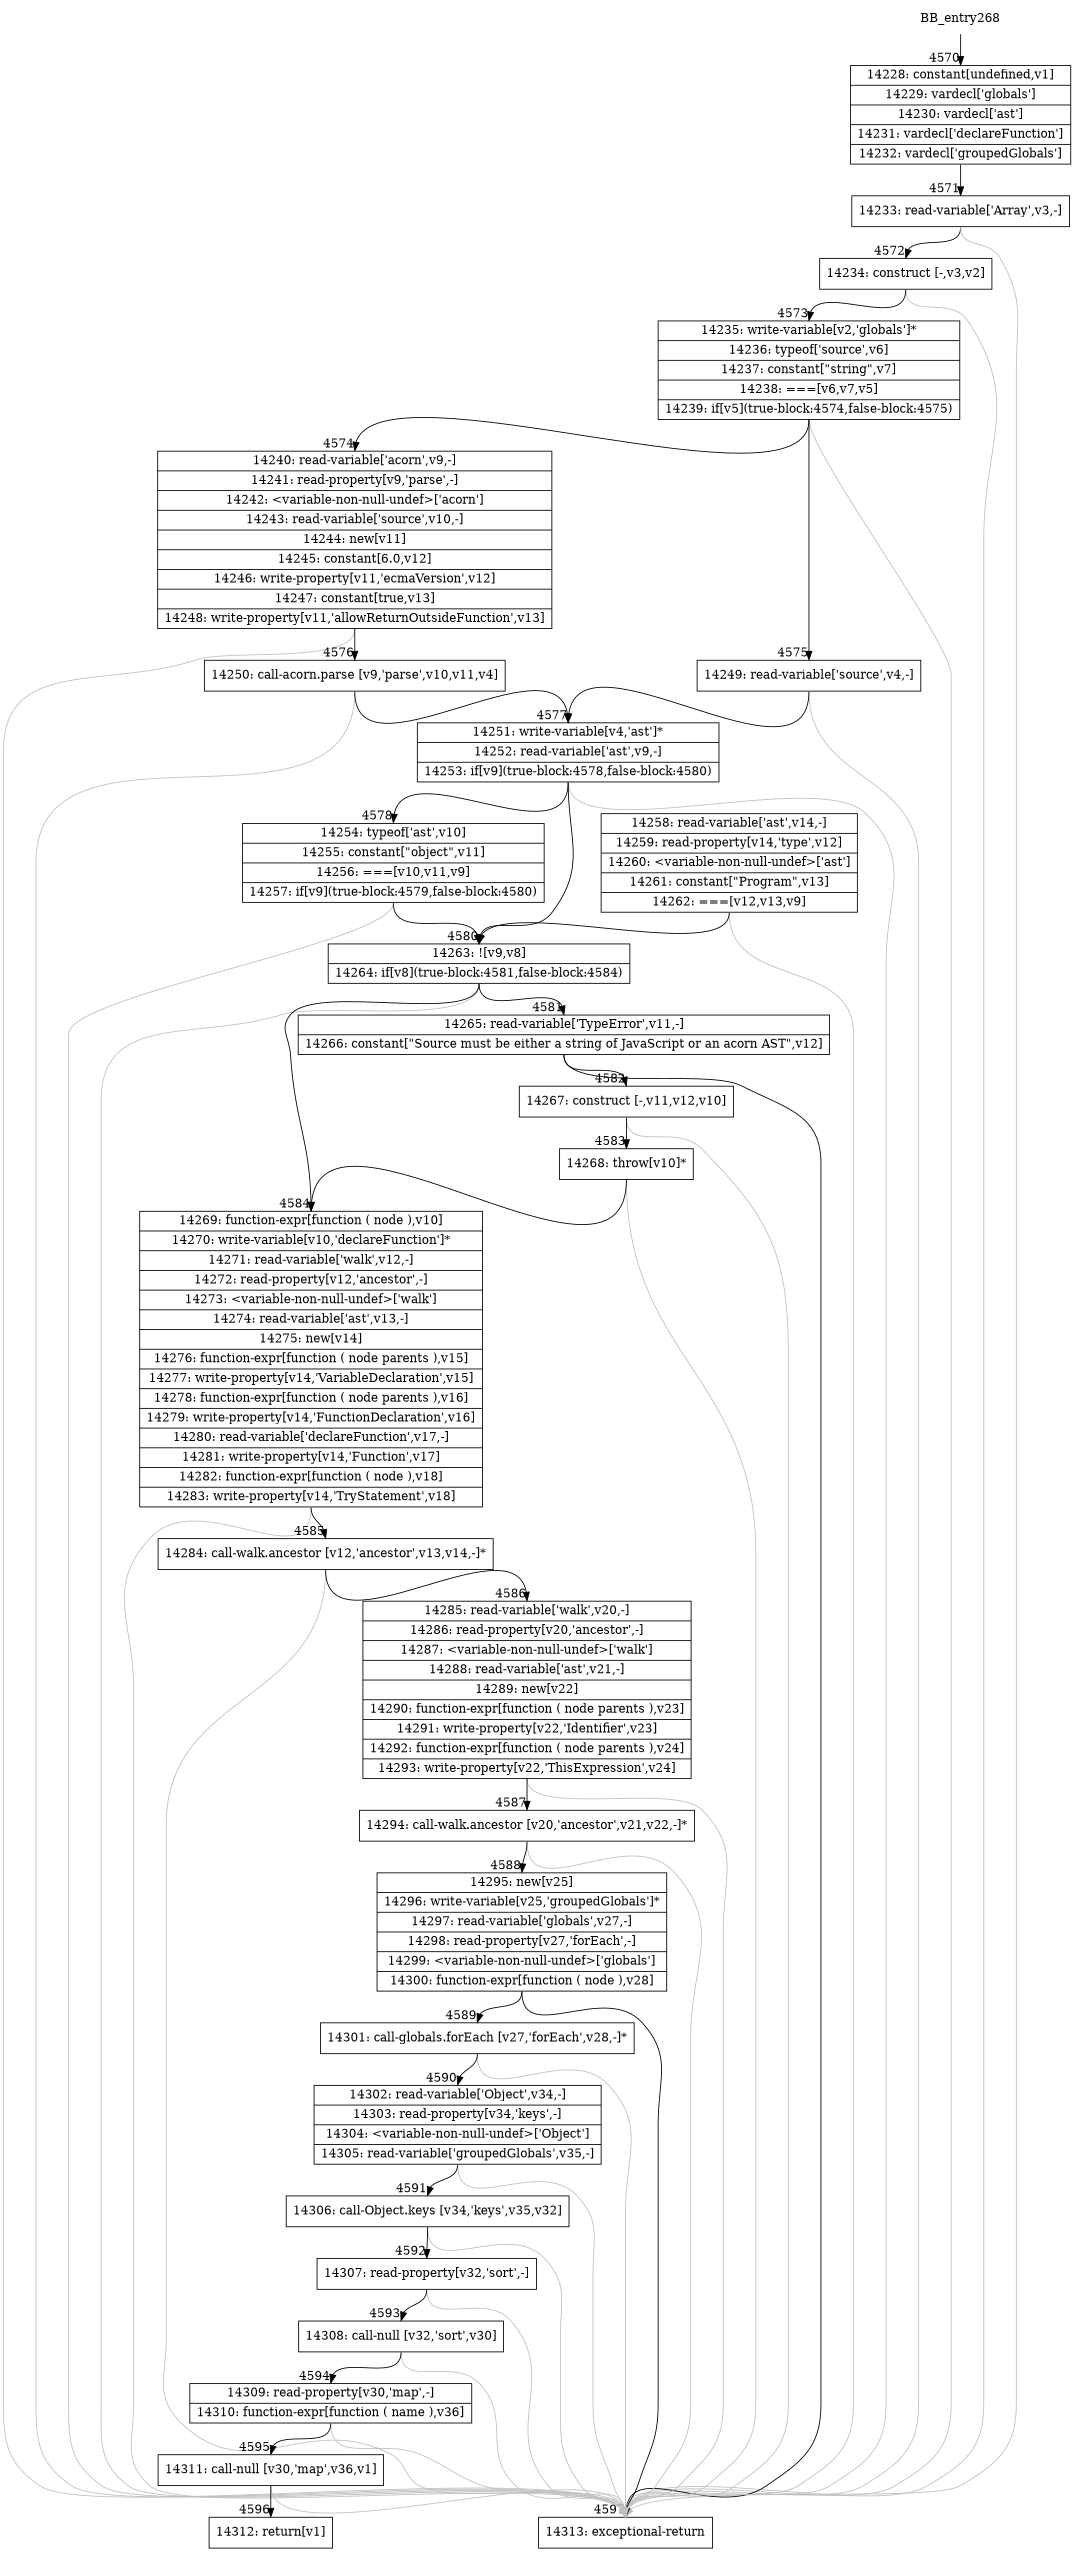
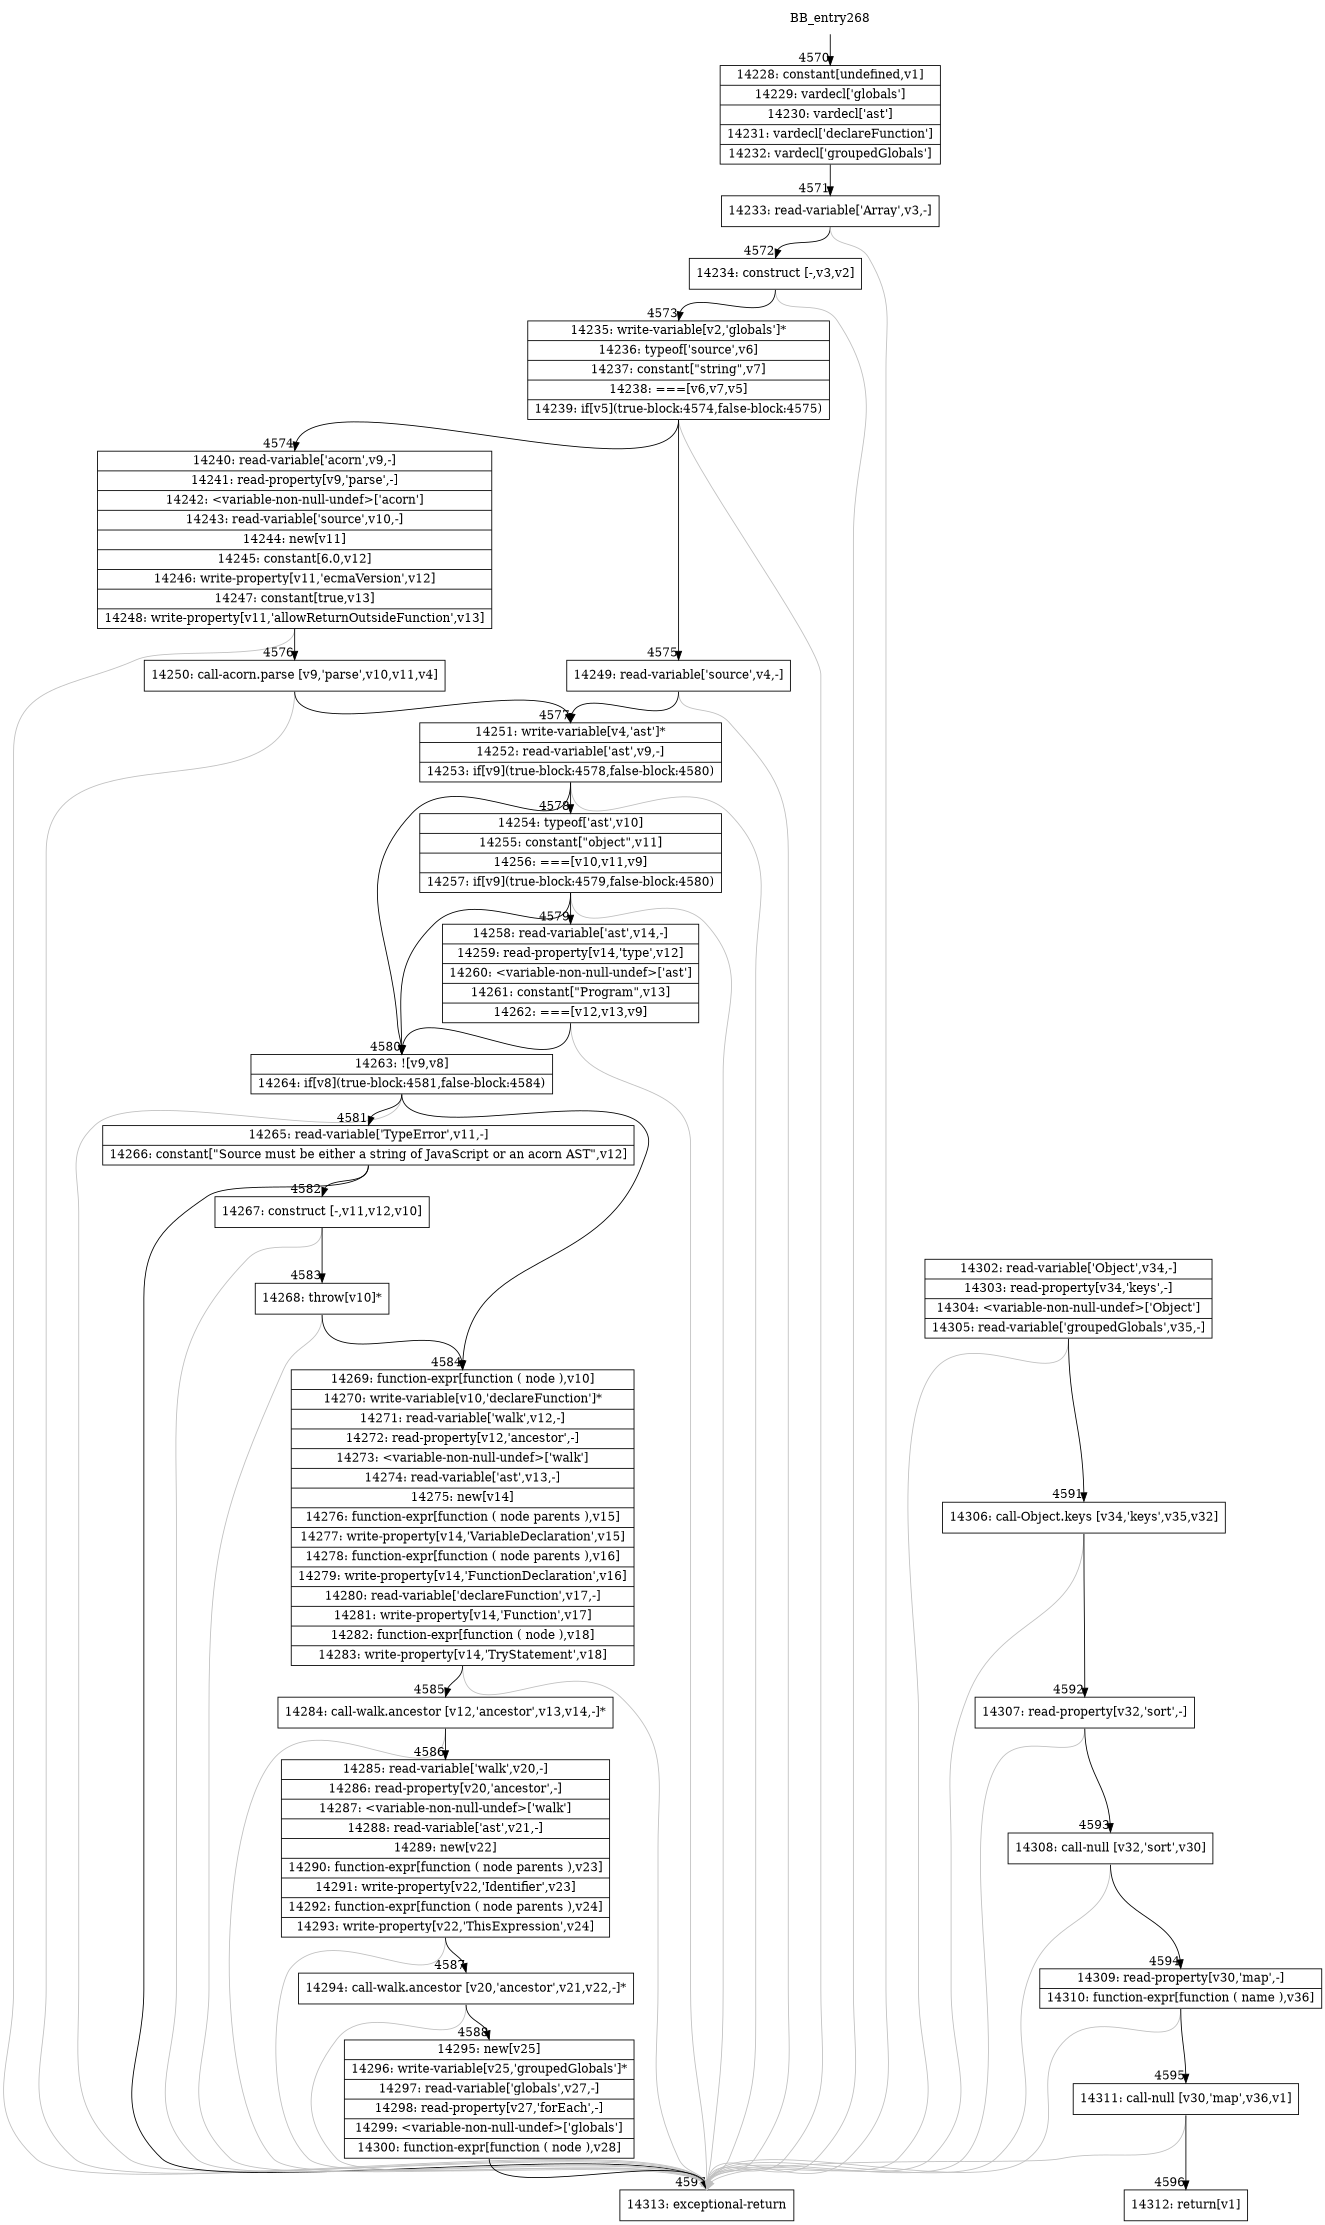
  digraph {
    rankdir=TD
    node [shape=record]
    edge [headport=n tailport=s]
    n1 [label=BB_entry268 shape=none]
    n2 [label="{14228: constant[undefined,v1]|14229: vardecl['globals']|14230: vardecl['ast']|14231: vardecl['declareFunction']|14232: vardecl['groupedGlobals']}"]
    n3 [label="{14233: read-variable['Array',v3,-]}"]
    n4 [label="{14234: construct [-,v3,v2]}"]
    n5 [label="{14313: exceptional-return}"]
    n6 [label="{14235: write-variable[v2,'globals']*|14236: typeof['source',v6]|14237: constant[\"string\",v7]|14238: ===[v6,v7,v5]|14239: if[v5](true-block:4574,false-block:4575)}"]
    n7 [label="{14240: read-variable['acorn',v9,-]|14241: read-property[v9,'parse',-]|14242: \<variable-non-null-undef\>['acorn']|14243: read-variable['source',v10,-]|14244: new[v11]|14245: constant[6.0,v12]|14246: write-property[v11,'ecmaVersion',v12]|14247: constant[true,v13]|14248: write-property[v11,'allowReturnOutsideFunction',v13]}"]
    n8 [label="{14249: read-variable['source',v4,-]}"]
    n9 [label="{14250: call-acorn.parse [v9,'parse',v10,v11,v4]}"]
    n10 [label="{14251: write-variable[v4,'ast']*|14252: read-variable['ast',v9,-]|14253: if[v9](true-block:4578,false-block:4580)}"]
    n11 [label="{14263: ![v9,v8]|14264: if[v8](true-block:4581,false-block:4584)}"]
    n12 [label="{14254: typeof['ast',v10]|14255: constant[\"object\",v11]|14256: ===[v10,v11,v9]|14257: if[v9](true-block:4579,false-block:4580)}"]
    n13 [label="{14265: read-variable['TypeError',v11,-]|14266: constant[\"Source must be either a string of JavaScript or an acorn AST\",v12]}"]
    n14 [label="{14269: function-expr[function ( node ),v10]|14270: write-variable[v10,'declareFunction']*|14271: read-variable['walk',v12,-]|14272: read-property[v12,'ancestor',-]|14273: \<variable-non-null-undef\>['walk']|14274: read-variable['ast',v13,-]|14275: new[v14]|14276: function-expr[function ( node parents ),v15]|14277: write-property[v14,'VariableDeclaration',v15]|14278: function-expr[function ( node parents ),v16]|14279: write-property[v14,'FunctionDeclaration',v16]|14280: read-variable['declareFunction',v17,-]|14281: write-property[v14,'Function',v17]|14282: function-expr[function ( node ),v18]|14283: write-property[v14,'TryStatement',v18]}"]
    n15 [label="{14258: read-variable['ast',v14,-]|14259: read-property[v14,'type',v12]|14260: \<variable-non-null-undef\>['ast']|14261: constant[\"Program\",v13]|14262: ===[v12,v13,v9]}"]
    n16 [label="{14267: construct [-,v11,v12,v10]}"]
    n17 [label="{14284: call-walk.ancestor [v12,'ancestor',v13,v14,-]*}"]
    n18 [label="{14268: throw[v10]*}"]
    n19 [label="{14285: read-variable['walk',v20,-]|14286: read-property[v20,'ancestor',-]|14287: \<variable-non-null-undef\>['walk']|14288: read-variable['ast',v21,-]|14289: new[v22]|14290: function-expr[function ( node parents ),v23]|14291: write-property[v22,'Identifier',v23]|14292: function-expr[function ( node parents ),v24]|14293: write-property[v22,'ThisExpression',v24]}"]
    n20 [label="{14294: call-walk.ancestor [v20,'ancestor',v21,v22,-]*}"]
    n21 [label="{14295: new[v25]|14296: write-variable[v25,'groupedGlobals']*|14297: read-variable['globals',v27,-]|14298: read-property[v27,'forEach',-]|14299: \<variable-non-null-undef\>['globals']|14300: function-expr[function ( node ),v28]}"]
-   n22 [label="{14301: call-globals.forEach [v27,'forEach',v28,-]*}"]
    n23 [label="{14302: read-variable['Object',v34,-]|14303: read-property[v34,'keys',-]|14304: \<variable-non-null-undef\>['Object']|14305: read-variable['groupedGlobals',v35,-]}"]
    n24 [label="{14306: call-Object.keys [v34,'keys',v35,v32]}"]
    n25 [label="{14307: read-property[v32,'sort',-]}"]
    n26 [label="{14308: call-null [v32,'sort',v30]}"]
    n27 [label="{14309: read-property[v30,'map',-]|14310: function-expr[function ( name ),v36]}"]
    n28 [label="{14311: call-null [v30,'map',v36,v1]}"]
    n29 [label="{14312: return[v1]}"]
    n1 -> n2 [headlabel="    4570"]
    n2 -> n3 [headlabel="      4571"]
    n3 -> n4 [headlabel="      4572"]
    n3 -> n5 [color=gray headlabel="      4597"]
    n4 -> n5 [color=gray]
    n4 -> n6 [headlabel="      4573"]
    n6 -> n5 [color=gray]
    n6 -> n7 [headlabel="      4574"]
    n6 -> n8 [headlabel="      4575"]
    n7 -> n5 [color=gray]
    n7 -> n9 [headlabel="      4576"]
    n8 -> n5 [color=gray]
    n8 -> n10 [headlabel="      4577"]
    n9 -> n5 [color=gray]
    n9 -> n10
    n10 -> n5 [color=gray]
    n10 -> n11 [headlabel="      4580"]
    n10 -> n12 [headlabel="      4578"]
    n11 -> n5 [color=gray]
    n11 -> n13 [headlabel="      4581"]
    n11 -> n14 [headlabel="      4584"]
    n12 -> n5 [color=gray]
    n12 -> n11
+   n12 -> n15 [headlabel="      4579"]
    n13 -> n5 [color=black]
    n13 -> n16 [headlabel="      4582"]
    n14 -> n5 [color=gray]
    n14 -> n17 [headlabel="      4585"]
    n15 -> n5 [color=gray]
    n15 -> n11
    n16 -> n5 [color=gray]
    n16 -> n18 [headlabel="      4583"]
    n17 -> n5 [color=gray]
    n17 -> n19 [headlabel="      4586"]
    n18 -> n5 [color=gray]
    n18 -> n14
    n19 -> n5 [color=gray]
    n19 -> n20 [headlabel="      4587"]
    n20 -> n5 [color=gray]
    n20 -> n21 [headlabel="      4588"]
    n21 -> n5 [color=black]
-   n21 -> n22 [headlabel="      4589"]
-   n22 -> n5 [color=gray]
-   n22 -> n23 [headlabel="      4590"]
    n23 -> n5 [color=gray]
    n23 -> n24 [headlabel="      4591"]
    n24 -> n5 [color=gray]
    n24 -> n25 [headlabel="      4592"]
    n25 -> n5 [color=gray]
    n25 -> n26 [headlabel="      4593"]
    n26 -> n5 [color=gray]
    n26 -> n27 [headlabel="      4594"]
    n27 -> n5 [color=gray]
    n27 -> n28 [headlabel="      4595"]
    n28 -> n5 [color=gray]
    n28 -> n29 [headlabel="      4596"]
  }
